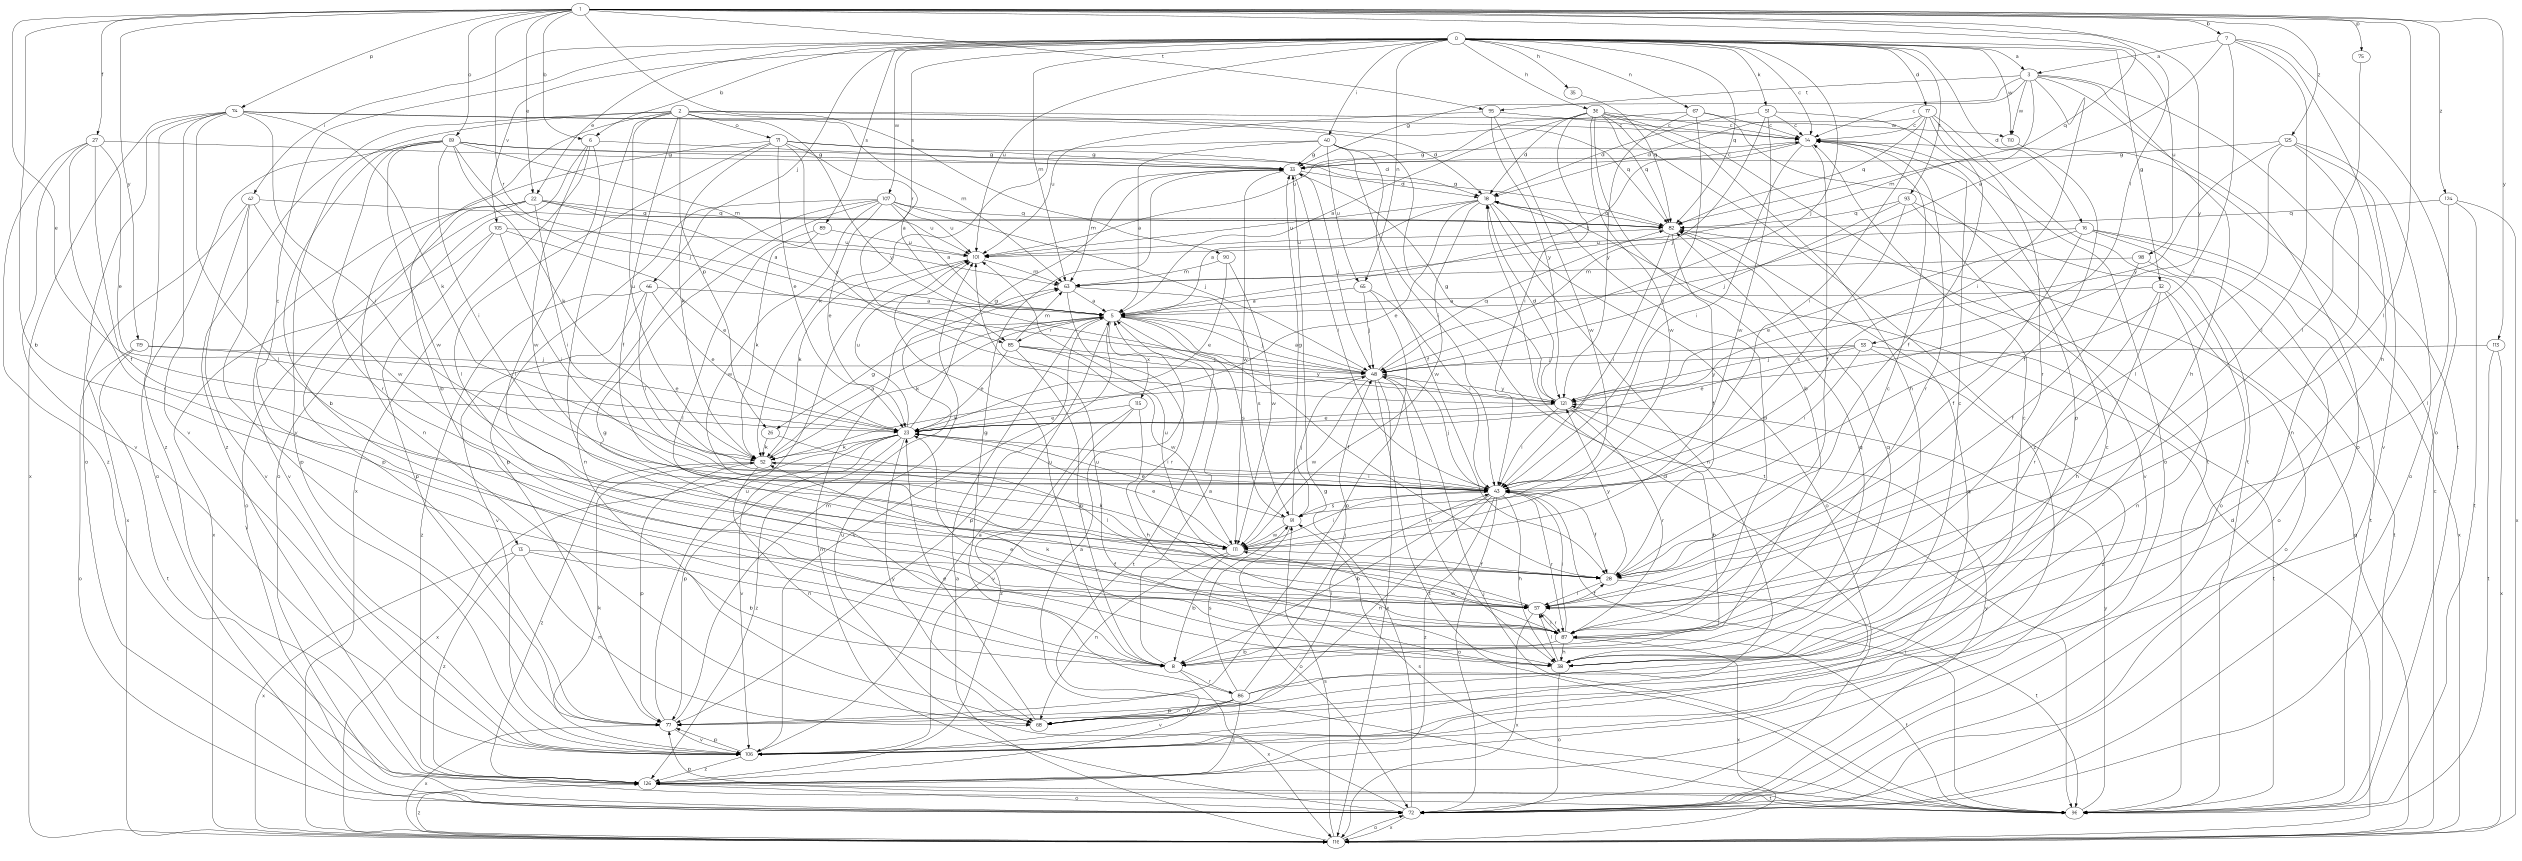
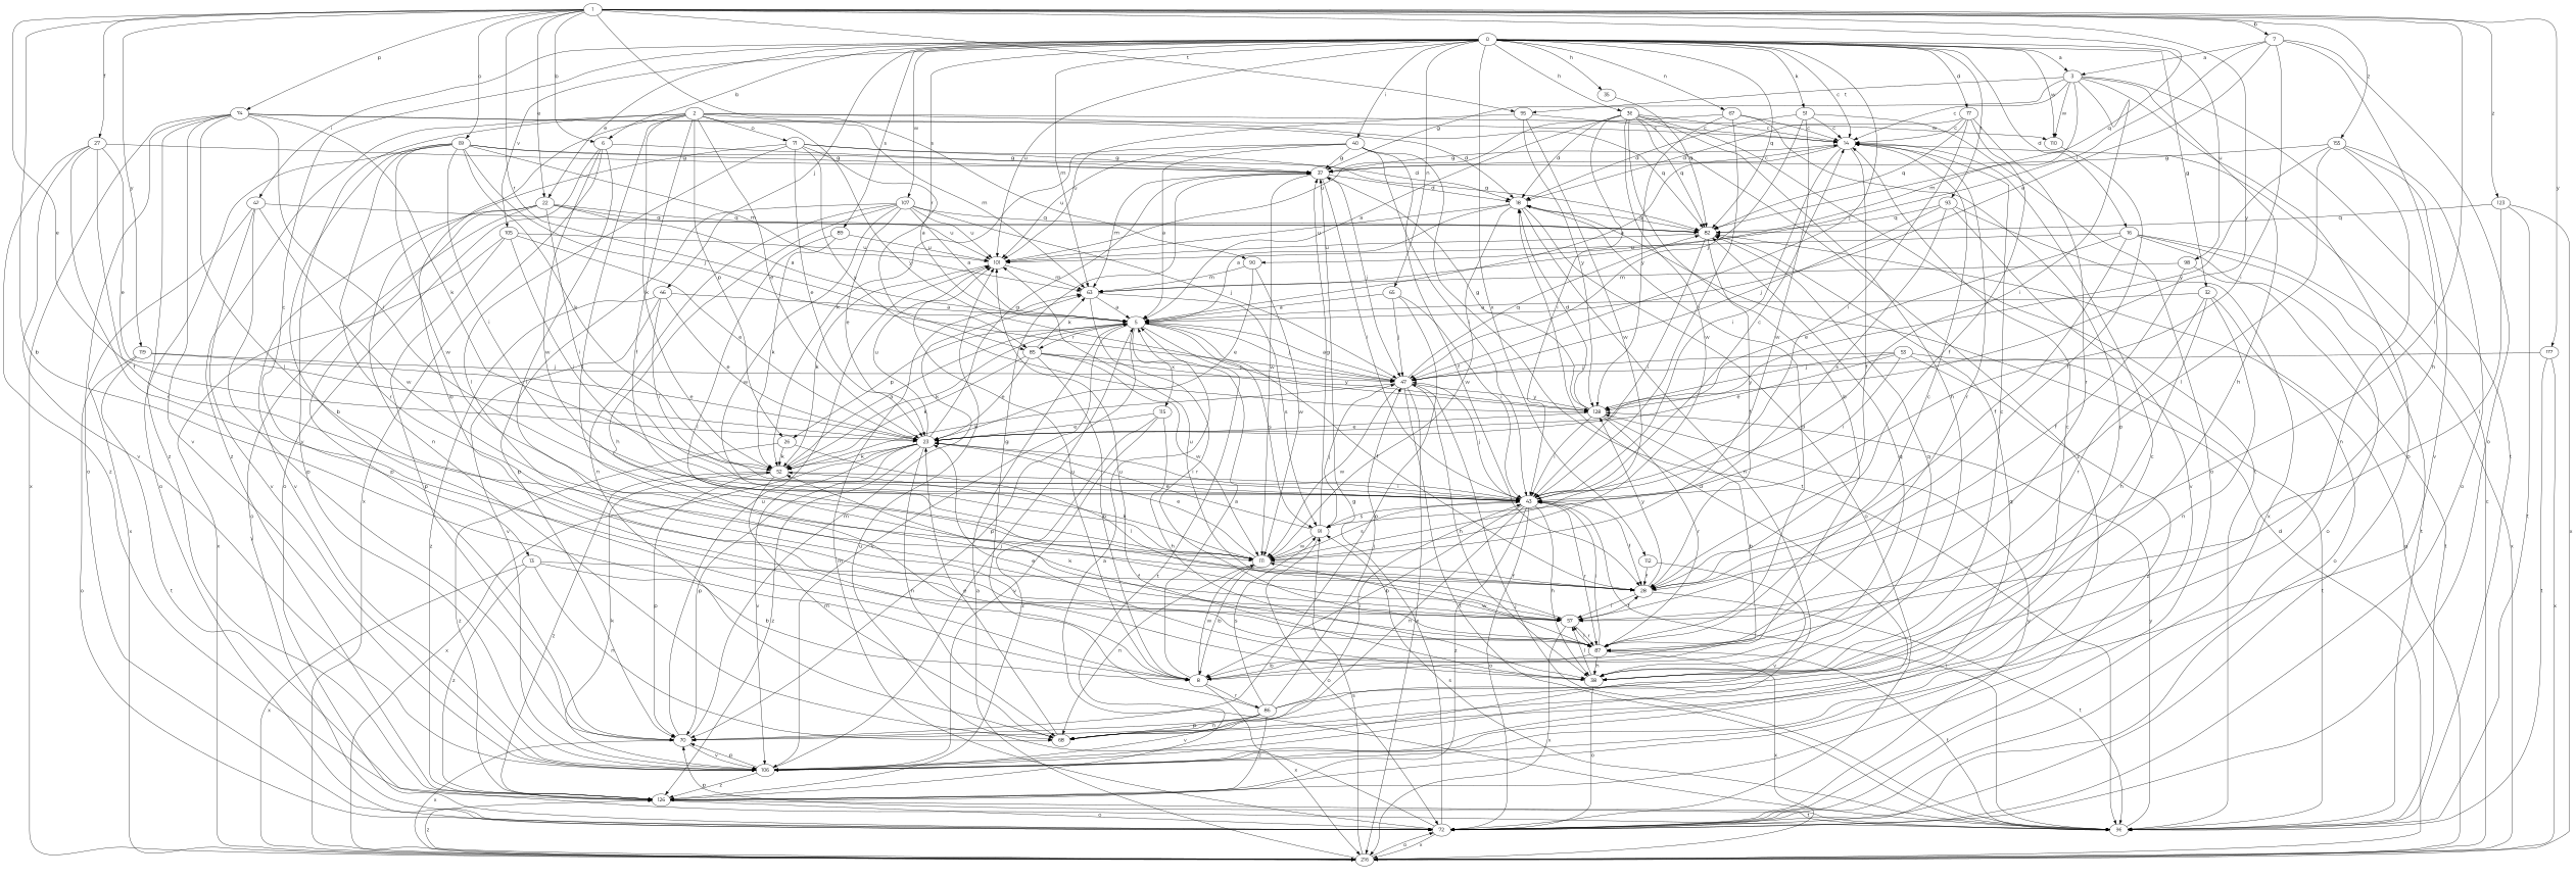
  strict digraph {
    fontname=Montserrat
    node [fontname=Montserrat]
    edge [fontname=Montserrat]
    0
    3
    6
    13
    14
    16
    17
    22
    32
    35
    36
    40
    42
    46
-   47 [label=48]
+   47
    51
    63
    65
    67
    82
    85
    89
    93
    98
    101
    105
    107
    110
+   112
    95
-   33
+   33 [label=37]
    38
    43
    72
    96
    57
    111
-   116
+   116 [label=216]
    8
    28
    126
    68
    5
    87
    23
    18
    106
-   77
+   77 [label=70]
    52
-   121
+   121 [label=128]
    91
    1
    7
    27
    53
    69
    74
-   75
    90
-   117 [label=113]
+   117
    119
-   123 [label=124]
-   125
+   123
+   125 [label=155]
    86
    2
    71
    n67 [label=26]
    115
    0 -> 3 [label=a]
    0 -> 6 [label=b]
    0 -> 13 [label=c]
    0 -> 14 [label=c]
    0 -> 16 [label=d]
    0 -> 17 [label=d]
    0 -> 22 [label=e]
    0 -> 32 [label=g]
    0 -> 35 [label=h]
    0 -> 36 [label=h]
    0 -> 40 [label=i]
    0 -> 42 [label=i]
    0 -> 46 [label=j]
    0 -> 47 [label=j]
    0 -> 51 [label=k]
    0 -> 63 [label=m]
    0 -> 65 [label=n]
    0 -> 67 [label=n]
    0 -> 82 [label=q]
    0 -> 85 [label=r]
    0 -> 89 [label=s]
    0 -> 93 [label=t]
    0 -> 98 [label=u]
    0 -> 101 [label=u]
    0 -> 105 [label=v]
    0 -> 107 [label=w]
    0 -> 110 [label=w]
+   0 -> 112 [label=x]
    3 -> 14 [label=c]
    3 -> 63 [label=m]
    3 -> 110 [label=w]
    3 -> 95 [label=t]
    3 -> 33 [label=g]
    3 -> 38 [label=h]
    3 -> 43 [label=i]
    3 -> 72 [label=o]
    3 -> 96 [label=t]
    6 -> 33 [label=g]
    6 -> 72 [label=o]
    6 -> 57 [label=l]
    6 -> 111 [label=w]
    6 -> 116 [label=x]
    13 -> 116 [label=x]
    13 -> 8 [label=b]
    13 -> 28 [label=f]
    13 -> 126 [label=z]
    13 -> 68 [label=n]
    14 -> 33 [label=g]
    14 -> 43 [label=i]
    14 -> 28 [label=f]
-   14 -> 5 [label=t]
+   14 -> 5 [label=a]
    14 -> 87 [label=r]
    16 -> 101 [label=u]
    16 -> 72 [label=o]
    16 -> 96 [label=t]
    16 -> 116 [label=x]
    16 -> 28 [label=f]
    16 -> 23 [label=e]
    17 -> 14 [label=c]
    17 -> 82 [label=q]
    17 -> 43 [label=i]
-   17 -> 96 [label=t]
    17 -> 28 [label=f]
    17 -> 87 [label=r]
    17 -> 18 [label=d]
    22 -> 82 [label=q]
    22 -> 101 [label=u]
    22 -> 43 [label=i]
    22 -> 72 [label=o]
    22 -> 5 [label=a]
    22 -> 106 [label=v]
    22 -> 77 [label=p]
    32 -> 38 [label=h]
    32 -> 72 [label=o]
    32 -> 68 [label=n]
    32 -> 5 [label=a]
    32 -> 87 [label=r]
    35 -> 82 [label=q]
    36 -> 14 [label=c]
    36 -> 82 [label=q]
    36 -> 38 [label=h]
    36 -> 43 [label=i]
    36 -> 96 [label=t]
    36 -> 111 [label=w]
    36 -> 8 [label=b]
    36 -> 126 [label=z]
    36 -> 5 [label=a]
    36 -> 18 [label=d]
-   40 -> 65 [label=u]
+   40 -> 101 [label=u]
    40 -> 33 [label=g]
    40 -> 43 [label=i]
    40 -> 96 [label=t]
    40 -> 28 [label=f]
    40 -> 5 [label=a]
    40 -> 52 [label=k]
    42 -> 82 [label=q]
    42 -> 111 [label=w]
    42 -> 116 [label=x]
    42 -> 106 [label=v]
    42 -> 77 [label=p]
    46 -> 43 [label=i]
    46 -> 126 [label=z]
    46 -> 5 [label=a]
    46 -> 23 [label=e]
    46 -> 106 [label=v]
    47 -> 82 [label=q]
    47 -> 38 [label=h]
    47 -> 96 [label=t]
    47 -> 111 [label=w]
    47 -> 116 [label=x]
    47 -> 5 [label=a]
    47 -> 52 [label=k]
    47 -> 121 [label=y]
    51 -> 14 [label=c]
    51 -> 47 [label=j]
    51 -> 72 [label=o]
    51 -> 111 [label=w]
    51 -> 18 [label=d]
    63 -> 5 [label=a]
    63 -> 87 [label=r]
    63 -> 91 [label=s]
    65 -> 47 [label=j]
    65 -> 43 [label=i]
    65 -> 5 [label=a]
    65 -> 77 [label=p]
    67 -> 14 [label=c]
    67 -> 101 [label=u]
    67 -> 43 [label=i]
    67 -> 77 [label=p]
    67 -> 121 [label=y]
    82 -> 101 [label=u]
    82 -> 43 [label=i]
    82 -> 28 [label=f]
    85 -> 47 [label=j]
-   85 -> 63 [label=m]
+   85 -> 63 [label=k]
    85 -> 111 [label=w]
    85 -> 8 [label=b]
    85 -> 23 [label=e]
    85 -> 121 [label=y]
    89 -> 101 [label=u]
    89 -> 57 [label=l]
    89 -> 52 [label=k]
    93 -> 47 [label=j]
    93 -> 82 [label=q]
-   93 -> 72 [label=o]
+   93 -> 72 [label=x]
    93 -> 106 [label=v]
    93 -> 91 [label=s]
    98 -> 63 [label=m]
    98 -> 96 [label=t]
    98 -> 28 [label=f]
    101 -> 63 [label=m]
    101 -> 52 [label=k]
    105 -> 101 [label=u]
    105 -> 43 [label=i]
    105 -> 116 [label=x]
    105 -> 23 [label=e]
    105 -> 77 [label=p]
    107 -> 47 [label=j]
    107 -> 82 [label=q]
    107 -> 101 [label=u]
-   107 -> 38 [label=g]
+   107 -> 38 [label=h]
    107 -> 111 [label=w]
    107 -> 68 [label=n]
    107 -> 5 [label=a]
    107 -> 23 [label=e]
    107 -> 77 [label=p]
    110 -> 28 [label=f]
+   112 -> 28 [label=f]
+   112 -> 106 [label=v]
    95 -> 14 [label=c]
    95 -> 101 [label=u]
    95 -> 111 [label=w]
    95 -> 121 [label=y]
    33 -> 14 [label=c]
    33 -> 47 [label=j]
    33 -> 63 [label=m]
    33 -> 43 [label=i]
    33 -> 111 [label=w]
    33 -> 18 [label=d]
    38 -> 14 [label=c]
    38 -> 82 [label=q]
    38 -> 101 [label=u]
    38 -> 72 [label=o]
    38 -> 57 [label=l]
    38 -> 23 [label=e]
+   43 -> 14 [label=c]
    43 -> 47 [label=j]
    43 -> 38 [label=h]
    43 -> 72 [label=o]
    43 -> 8 [label=b]
    43 -> 28 [label=f]
    43 -> 126 [label=z]
    43 -> 68 [label=n]
    43 -> 87 [label=r]
    43 -> 91 [label=s]
    72 -> 63 [label=m]
    72 -> 101 [label=u]
    72 -> 33 [label=g]
    72 -> 116 [label=x]
    72 -> 121 [label=y]
    96 -> 47 [label=j]
    96 -> 43 [label=i]
    96 -> 77 [label=p]
    96 -> 121 [label=y]
    96 -> 91 [label=s]
    57 -> 101 [label=u]
    57 -> 116 [label=x]
    57 -> 28 [label=f]
    57 -> 87 [label=r]
-   111 -> 43 [label=i]
+   111 -> 43 [label=s]
    111 -> 8 [label=b]
    111 -> 28 [label=f]
    111 -> 68 [label=n]
    111 -> 23 [label=e]
    111 -> 52 [label=k]
    116 -> 14 [label=c]
    116 -> 82 [label=q]
    116 -> 72 [label=o]
    116 -> 126 [label=z]
    116 -> 5 [label=a]
    116 -> 18 [label=d]
    116 -> 91 [label=s]
    8 -> 82 [label=q]
    8 -> 101 [label=u]
+   8 -> 111 [label=w]
    8 -> 116 [label=x]
    8 -> 5 [label=a]
    8 -> 86 [label=r]
    28 -> 96 [label=t]
    28 -> 57 [label=l]
    28 -> 121 [label=y]
    126 -> 72 [label=o]
    126 -> 96 [label=t]
    126 -> 5 [label=a]
    68 -> 23 [label=e]
    5 -> 47 [label=j]
    5 -> 85 [label=r]
    5 -> 96 [label=t]
    5 -> 28 [label=f]
    5 -> 106 [label=v]
    5 -> 77 [label=p]
    5 -> 52 [label=k]
    5 -> 91 [label=s]
-   5 -> n67 [label=g]
+   5 -> n67 [label=p]
    5 -> 115 [label=x]
    87 -> 14 [label=c]
    87 -> 38 [label=h]
    87 -> 43 [label=i]
    87 -> 96 [label=t]
    87 -> 57 [label=l]
    87 -> 111 [label=w]
    87 -> 116 [label=x]
    87 -> 8 [label=b]
    87 -> 18 [label=d]
    87 -> 52 [label=k]
    23 -> 101 [label=u]
    23 -> 33 [label=g]
    23 -> 43 [label=i]
    23 -> 116 [label=x]
    23 -> 126 [label=z]
-   23 -> 68 [label=y]
+   23 -> 68 [label=n]
    23 -> 106 [label=v]
    23 -> 77 [label=p]
    23 -> 52 [label=k]
    18 -> 82 [label=q]
    18 -> 101 [label=u]
    18 -> 72 [label=o]
    18 -> 111 [label=w]
    18 -> 68 [label=n]
    18 -> 5 [label=a]
    106 -> 14 [label=c]
    106 -> 82 [label=q]
    106 -> 126 [label=z]
-   106 -> 5 [label=a]
+   106 -> 5 [label=j]
    106 -> 18 [label=d]
    106 -> 77 [label=p]
    106 -> 52 [label=k]
    77 -> 63 [label=m]
    77 -> 101 [label=u]
    77 -> 116 [label=x]
    77 -> 106 [label=v]
    52 -> 43 [label=i]
    52 -> 126 [label=z]
-   52 -> 68 [label=n]
+   52 -> 68 [label=m]
    52 -> 5 [label=a]
    52 -> 77 [label=p]
    121 -> 33 [label=g]
    121 -> 43 [label=i]
    121 -> 8 [label=b]
    121 -> 87 [label=r]
    121 -> 23 [label=e]
    121 -> 18 [label=d]
    91 -> 47 [label=j]
    91 -> 33 [label=g]
    91 -> 72 [label=o]
    91 -> 111 [label=w]
    91 -> 23 [label=e]
    1 -> 6 [label=b]
    1 -> 22 [label=e]
    1 -> 82 [label=q]
    1 -> 85 [label=r]
    1 -> 95 [label=t]
    1 -> 57 [label=l]
    1 -> 8 [label=b]
    1 -> 23 [label=e]
    1 -> 121 [label=y]
    1 -> 7 [label=b]
    1 -> 27 [label=f]
-   1 -> 53 [label=l]
    1 -> 69 [label=o]
    1 -> 74 [label=p]
-   1 -> 75 [label=p]
    1 -> 90 [label=s]
    1 -> 117 [label=y]
    1 -> 119 [label=y]
    1 -> 123 [label=z]
    1 -> 125 [label=z]
    7 -> 3 [label=a]
    7 -> 38 [label=h]
    7 -> 43 [label=i]
    7 -> 72 [label=o]
-   7 -> 57 [label=l]
+   7 -> 90 [label=l]
    7 -> 5 [label=a]
    27 -> 33 [label=g]
    27 -> 28 [label=f]
    27 -> 126 [label=z]
    27 -> 87 [label=r]
    27 -> 23 [label=e]
    27 -> 106 [label=v]
    53 -> 47 [label=j]
    53 -> 43 [label=i]
    53 -> 96 [label=t]
    53 -> 126 [label=z]
    53 -> 23 [label=e]
    53 -> 121 [label=y]
    69 -> 47 [label=j]
    69 -> 63 [label=m]
    69 -> 82 [label=q]
    69 -> 33 [label=g]
    69 -> 43 [label=i]
    69 -> 72 [label=o]
    69 -> 111 [label=w]
    69 -> 8 [label=b]
    69 -> 87 [label=r]
    69 -> 52 [label=k]
    74 -> 14 [label=c]
    74 -> 43 [label=i]
    74 -> 72 [label=o]
    74 -> 57 [label=l]
    74 -> 116 [label=x]
    74 -> 126 [label=z]
    74 -> 18 [label=d]
    74 -> 106 [label=v]
    74 -> 52 [label=k]
-   75 -> 57 [label=l]
    90 -> 63 [label=m]
    90 -> 111 [label=w]
    90 -> 23 [label=e]
    117 -> 47 [label=j]
    117 -> 96 [label=t]
    117 -> 116 [label=x]
    119 -> 47 [label=j]
    119 -> 72 [label=o]
    119 -> 96 [label=t]
    119 -> 23 [label=e]
    123 -> 82 [label=q]
    123 -> 96 [label=t]
    123 -> 57 [label=l]
    123 -> 116 [label=x]
    125 -> 33 [label=g]
    125 -> 72 [label=o]
    125 -> 57 [label=l]
    125 -> 68 [label=n]
    125 -> 106 [label=v]
    125 -> 121 [label=y]
    86 -> 14 [label=c]
    86 -> 47 [label=j]
    86 -> 33 [label=g]
    86 -> 43 [label=i]
    86 -> 126 [label=z]
    86 -> 68 [label=n]
    86 -> 106 [label=v]
    86 -> 77 [label=p]
    86 -> 91 [label=s]
    2 -> 63 [label=m]
    2 -> 82 [label=q]
    2 -> 110 [label=w]
    2 -> 57 [label=l]
    2 -> 8 [label=b]
    2 -> 28 [label=f]
    2 -> 126 [label=z]
-   18 -> 23 [label=e]
+   2 -> 23 [label=e]
    2 -> 106 [label=v]
-   2 -> 52 [label=u]
+   2 -> 52 [label=k]
    2 -> 121 [label=y]
    2 -> 71 [label=o]
    2 -> n67 [label=p]
    71 -> 33 [label=g]
    71 -> 57 [label=l]
    71 -> 68 [label=n]
    71 -> 5 [label=a]
    71 -> 23 [label=e]
    71 -> 18 [label=d]
-   71 -> 52 [label=k]
+   85 -> 52 [label=k]
    71 -> 121 [label=y]
    n67 -> 57 [label=l]
+   n67 -> 126 [label=z]
    n67 -> 52 [label=k]
    115 -> 38 [label=h]
    115 -> 126 [label=z]
    115 -> 23 [label=e]
    115 -> 106 [label=v]
  }
